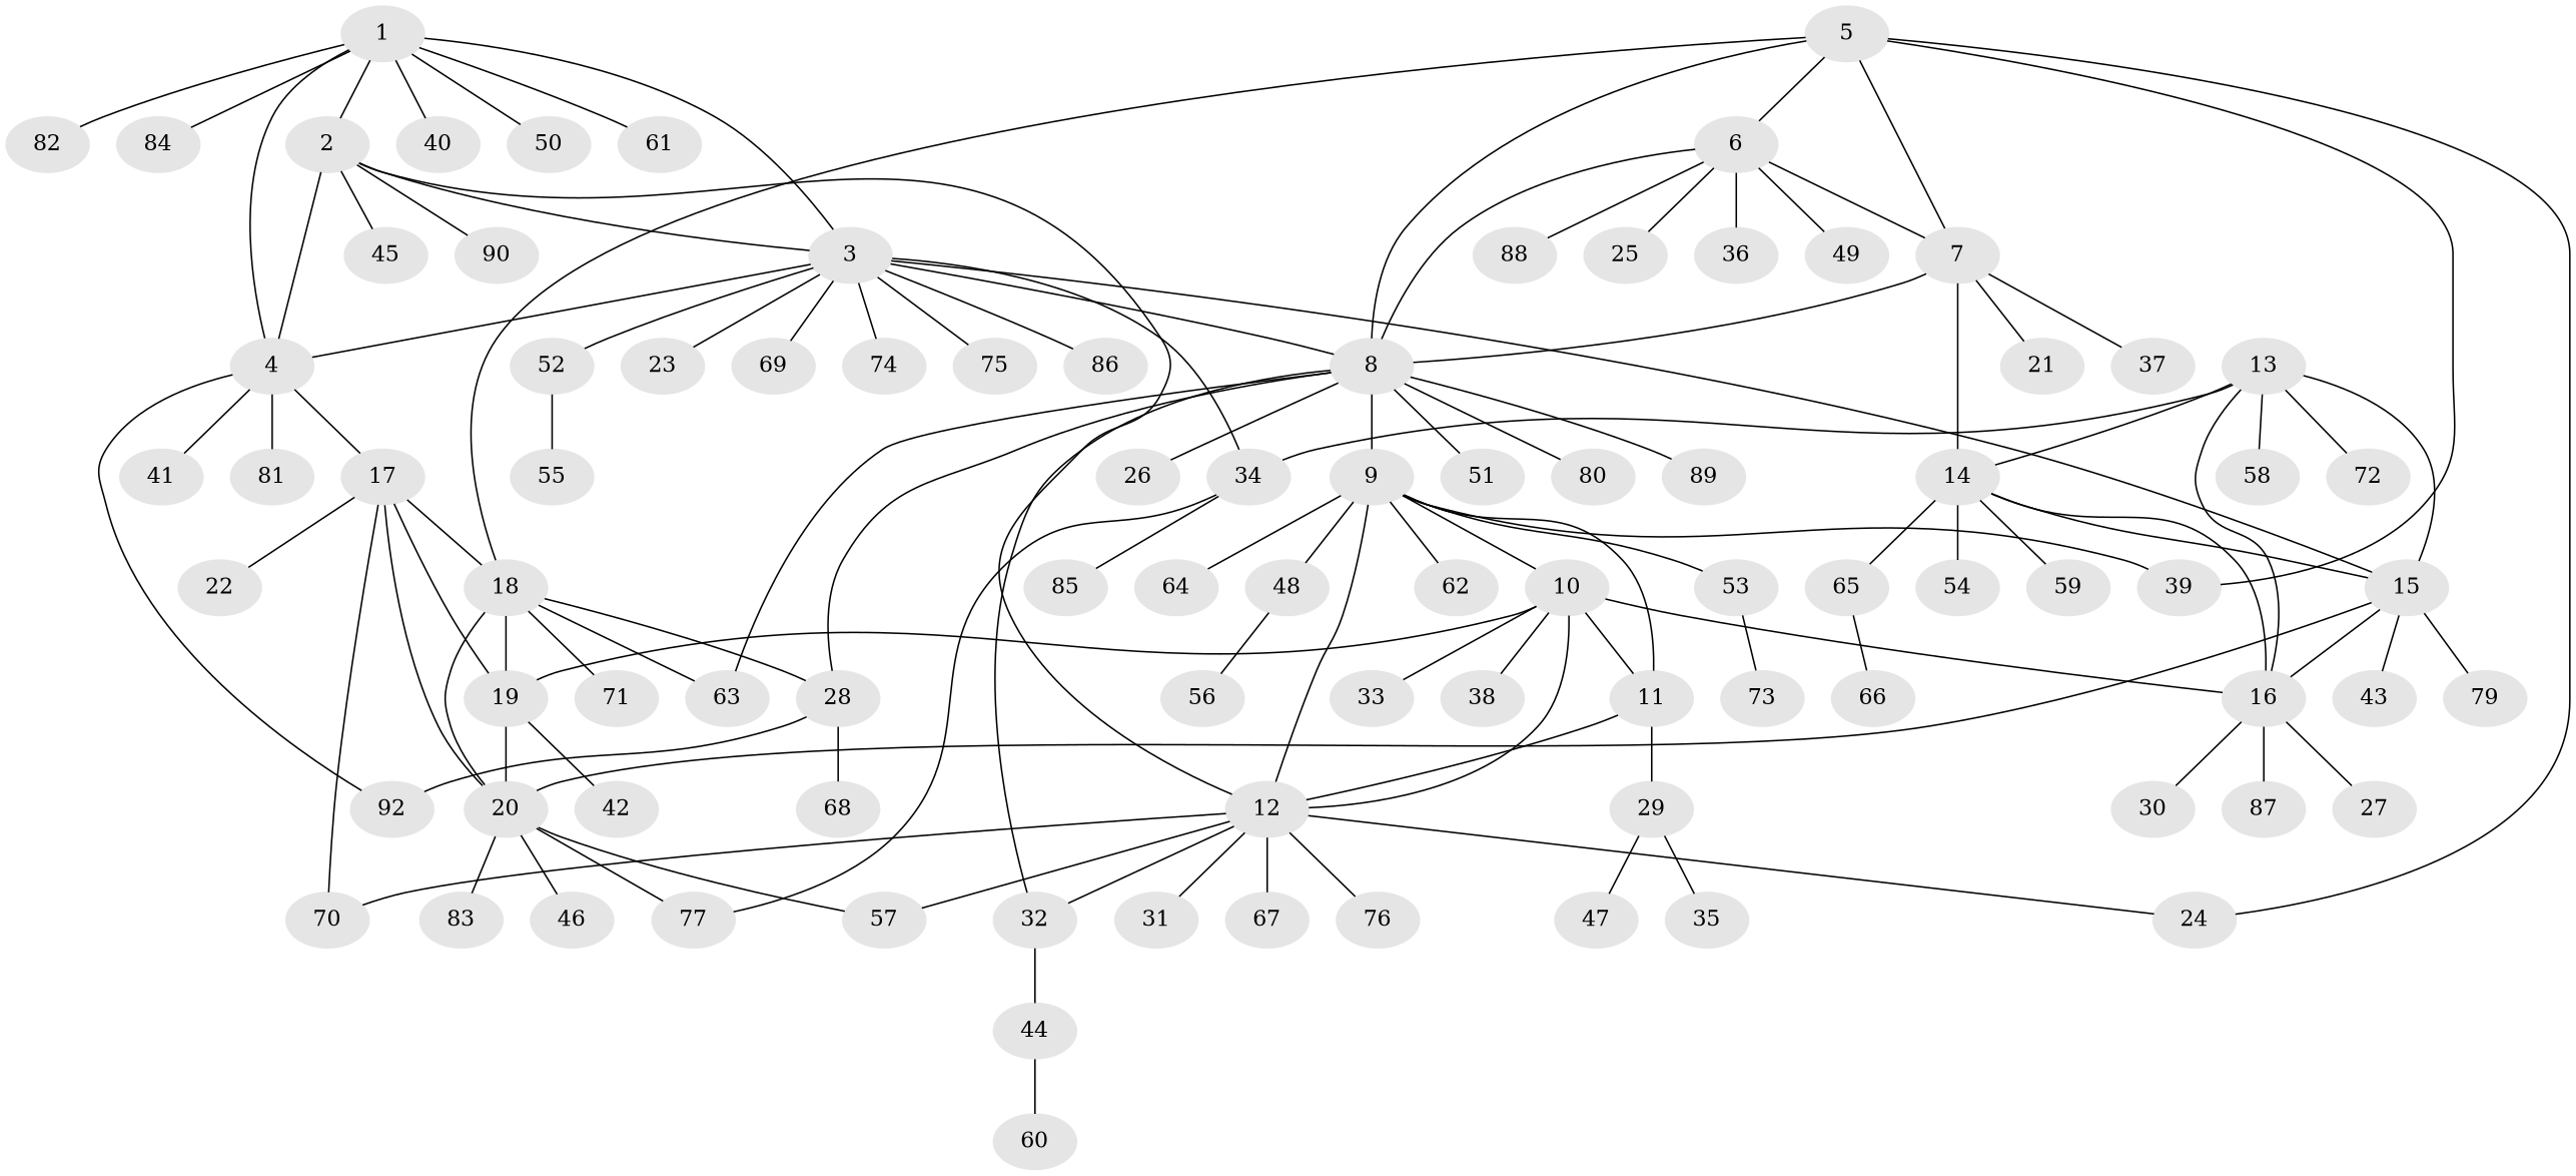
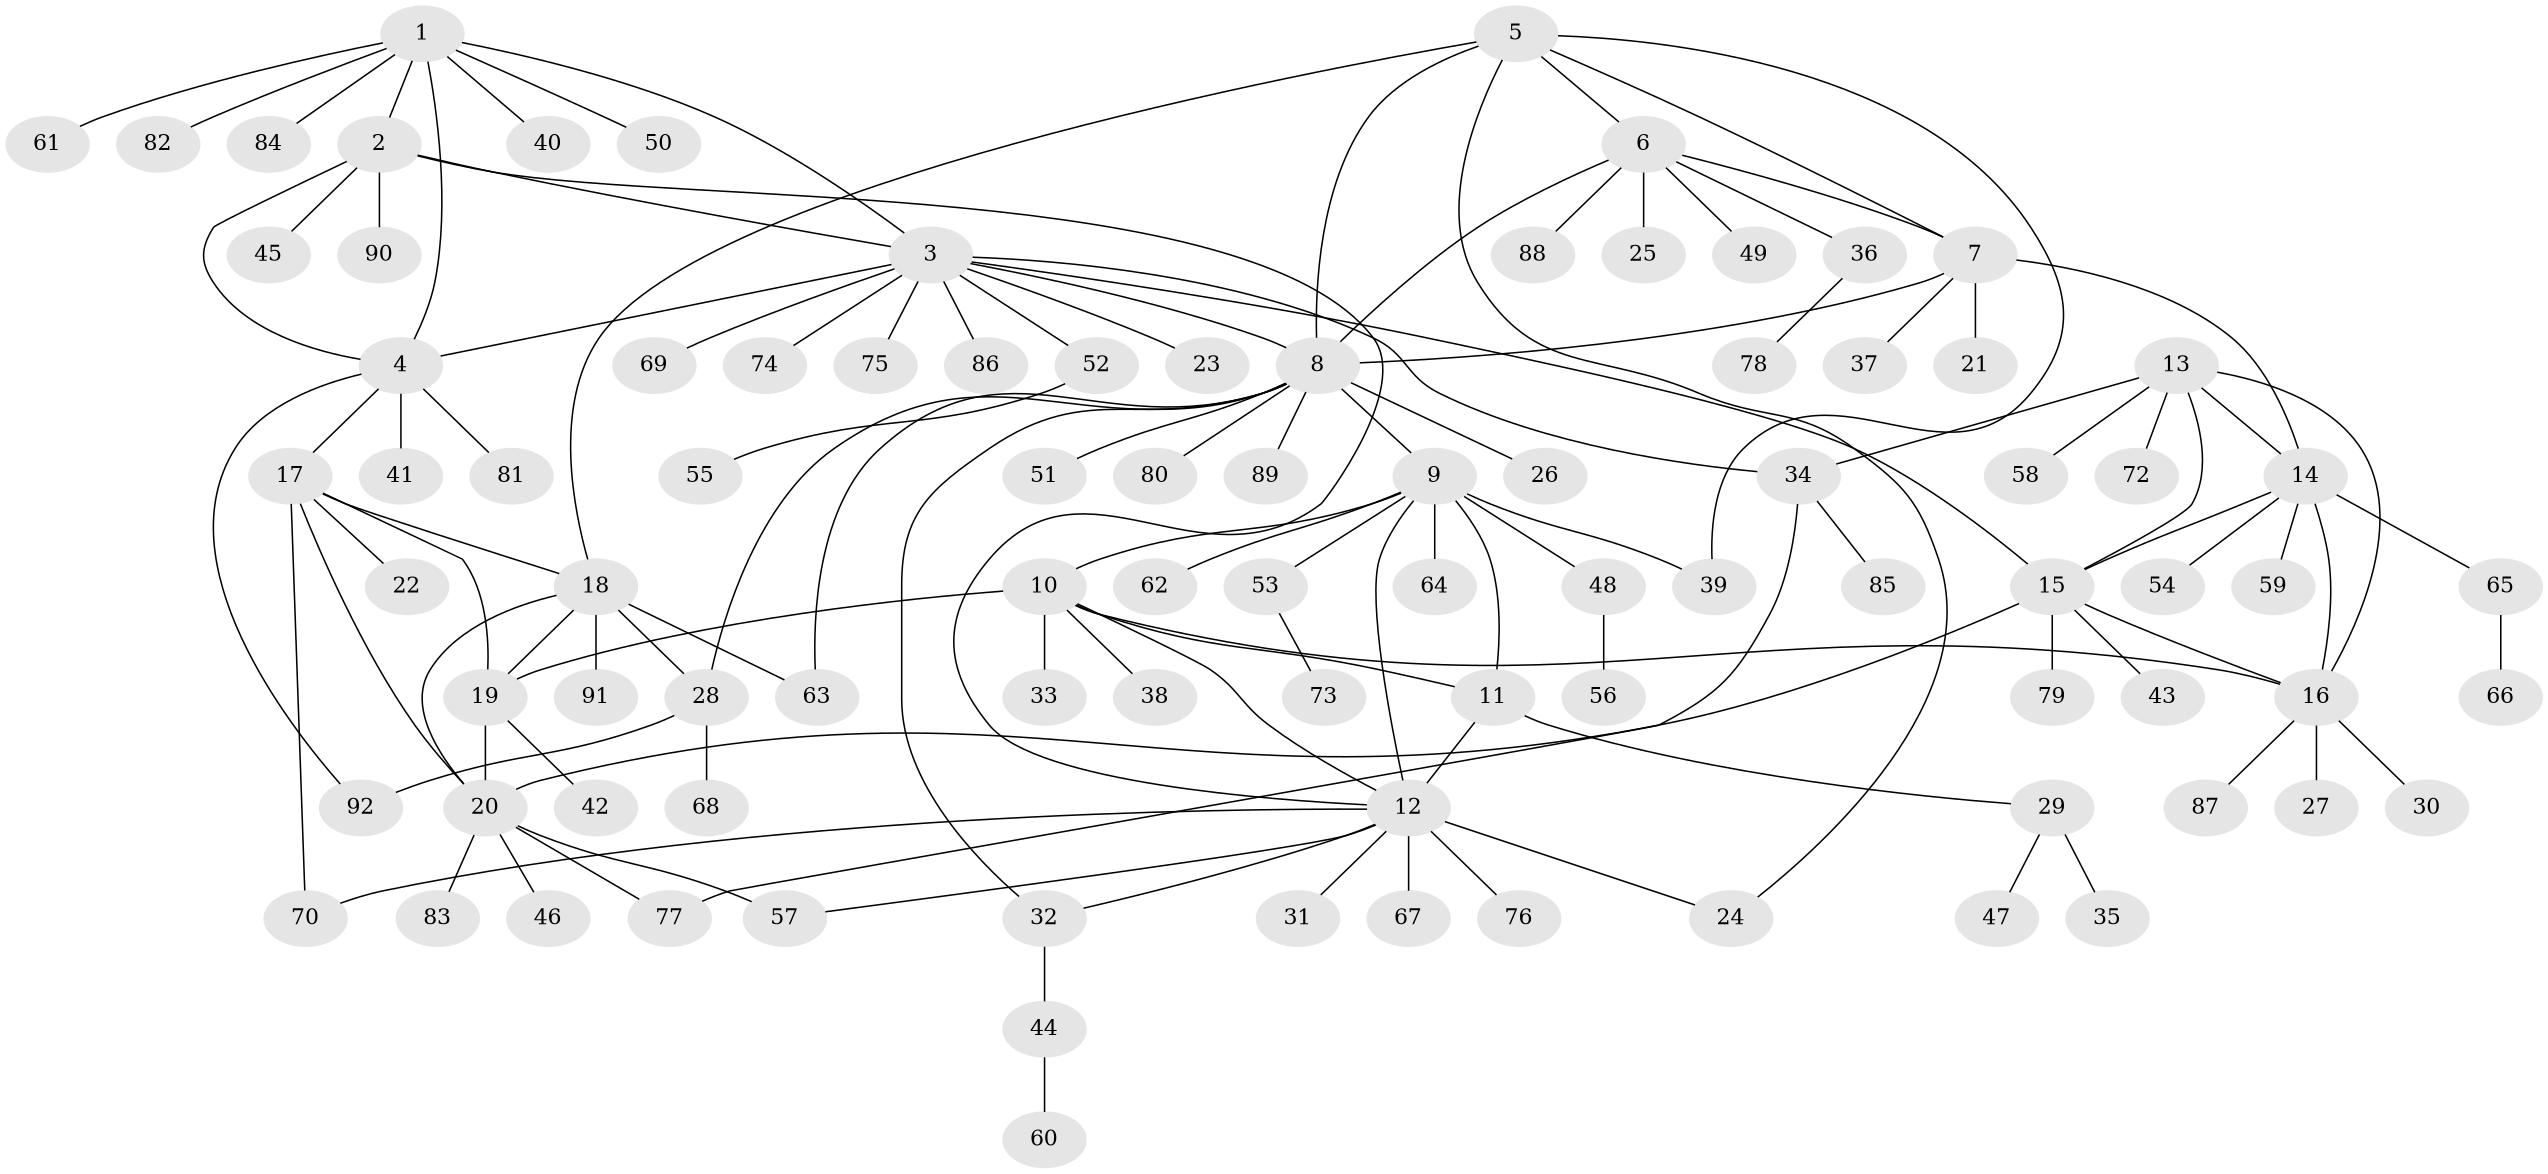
  graph {
    node [color=gray90 style=filled]
    1
    2
    3
    4
    40
    50
    61
    82
    84
    12
    45
    90
    8
    15
    23
    34
    52
    69
    74
    75
    86
    17
    41
    81
    92
    24
    32
    31
    57
    67
    70
    76
    9
    26
    28
    51
    63
    80
    89
    16
    20
    43
    79
    77
    85
    55
    18
    19
    22
    5
    6
    7
    39
    25
    36
    49
    88
    14
    21
    37
-   71
+   71 [label=91]
+   78
    54
    59
    65
    10
    11
    48
    53
    62
    64
    68
    44
    33
    38
    29
    56
    73
    27
    30
    87
    42
    35
    47
    13
    58
    72
    66
    46
    83
    60
    1 -- 2
    1 -- 3
    1 -- 4
    1 -- 40
    1 -- 50
    1 -- 61
    1 -- 82
    1 -- 84
    2 -- 3
    2 -- 4
    2 -- 12
    2 -- 45
    2 -- 90
    3 -- 4
    3 -- 8
    3 -- 15
    3 -- 23
    3 -- 34
    3 -- 52
    3 -- 69
    3 -- 74
    3 -- 75
    3 -- 86
    4 -- 17
    4 -- 41
    4 -- 81
    4 -- 92
    12 -- 24
    12 -- 32
    12 -- 31
    12 -- 57
    12 -- 67
    12 -- 70
    12 -- 76
    8 -- 32
    8 -- 9
    8 -- 26
    8 -- 28
    8 -- 51
    8 -- 63
    8 -- 80
    8 -- 89
    15 -- 16
    15 -- 20
    15 -- 43
    15 -- 79
    34 -- 77
    34 -- 85
    52 -- 55
    17 -- 70
    17 -- 20
    17 -- 18
    17 -- 19
    17 -- 22
    32 -- 44
    9 -- 12
    9 -- 39
    9 -- 10
    9 -- 11
    9 -- 48
    9 -- 53
    9 -- 62
    9 -- 64
    28 -- 92
    28 -- 68
    16 -- 27
    16 -- 30
    16 -- 87
    20 -- 57
    20 -- 77
    20 -- 46
    20 -- 83
    18 -- 28
    18 -- 63
    18 -- 20
    18 -- 19
    18 -- 71
    19 -- 20
    19 -- 42
    5 -- 8
    5 -- 24
    5 -- 18
    5 -- 6
    5 -- 7
    5 -- 39
    6 -- 8
    6 -- 7
    6 -- 25
    6 -- 36
    6 -- 49
    6 -- 88
    7 -- 8
    7 -- 14
    7 -- 21
    7 -- 37
+   36 -- 78
    14 -- 15
    14 -- 16
    14 -- 54
    14 -- 59
    14 -- 65
    65 -- 66
    10 -- 12
    10 -- 16
    10 -- 19
    10 -- 11
    10 -- 33
    10 -- 38
    11 -- 12
    11 -- 29
    48 -- 56
    53 -- 73
    44 -- 60
    29 -- 35
    29 -- 47
    13 -- 15
    13 -- 34
    13 -- 16
    13 -- 14
    13 -- 58
    13 -- 72
  }
